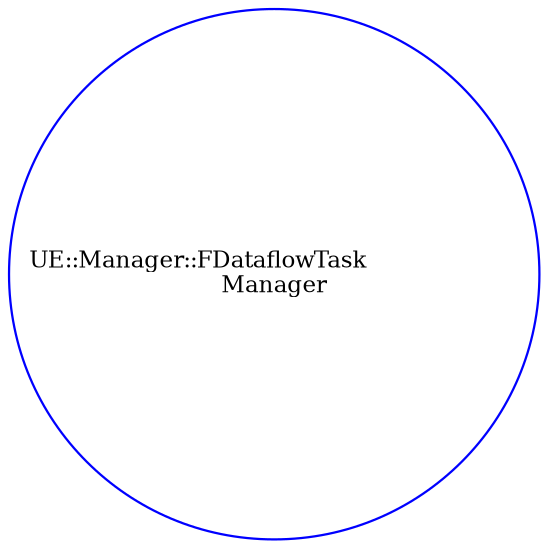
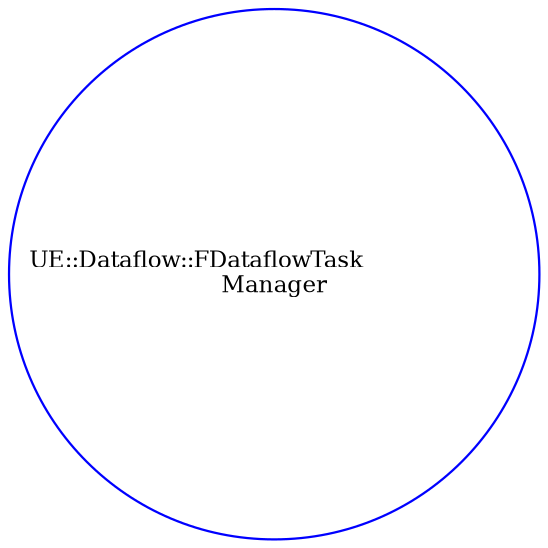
  digraph {
    rankdir=LR
    fontname="DejaVu Serif"
-   n1 [color=blue fillcolor=white fontname="DejaVu Serif" fontsize=10 height=0.2 label="UE::Manager::FDataflowTask\lManager" shape=circle style=filled width=0.4]
+   n1 [color=blue fillcolor=white fontname="DejaVu Serif" fontsize=10 height=0.2 label="UE::Dataflow::FDataflowTask\lManager" shape=circle style=filled width=0.4]
  }
